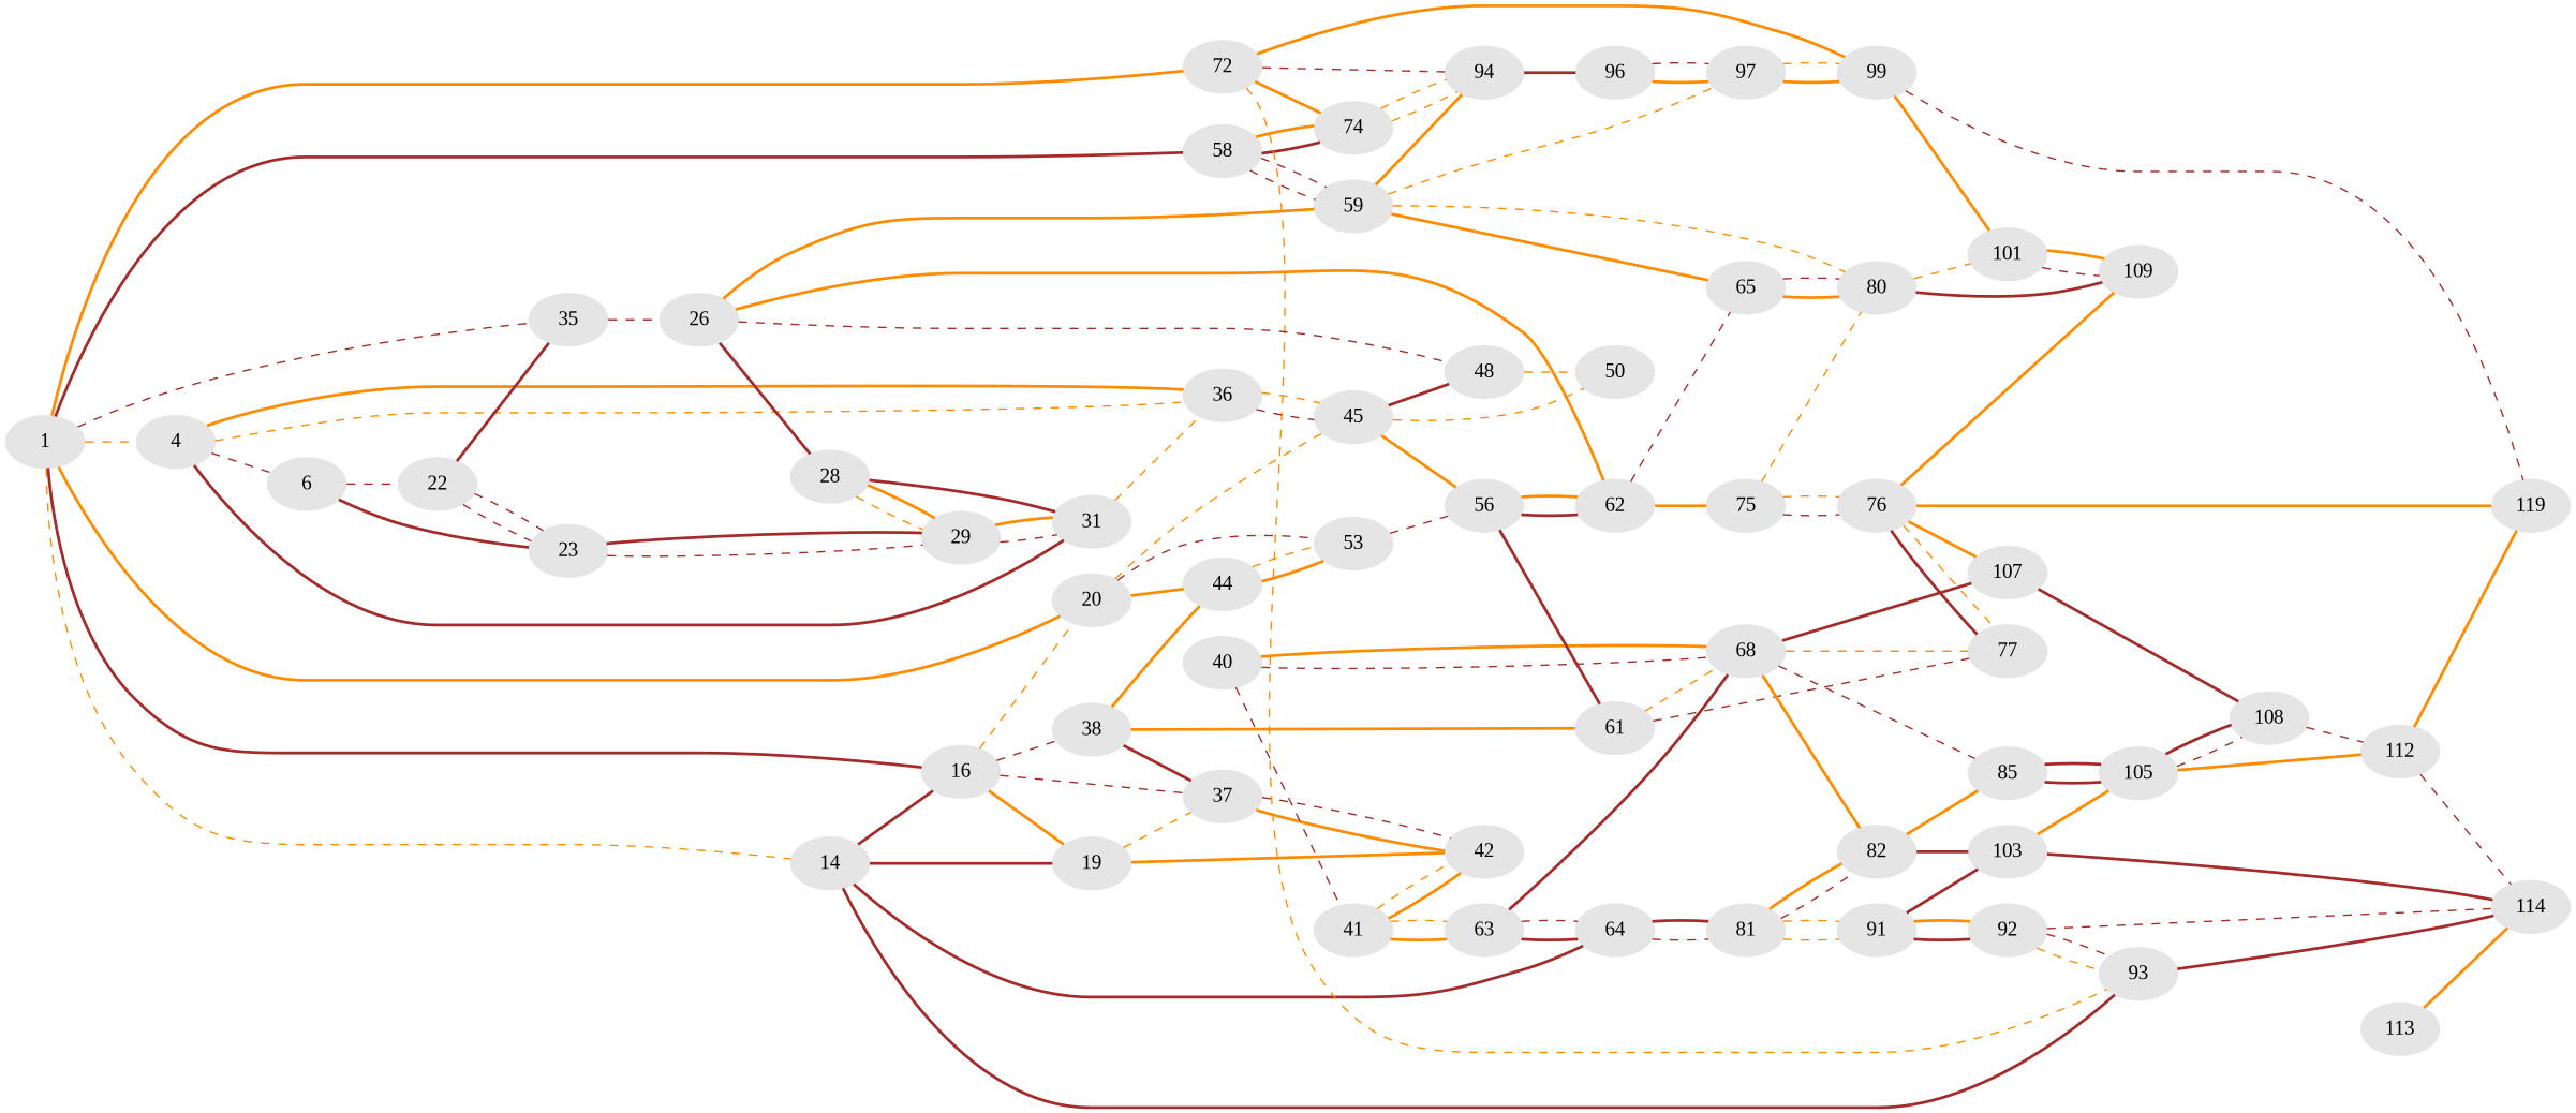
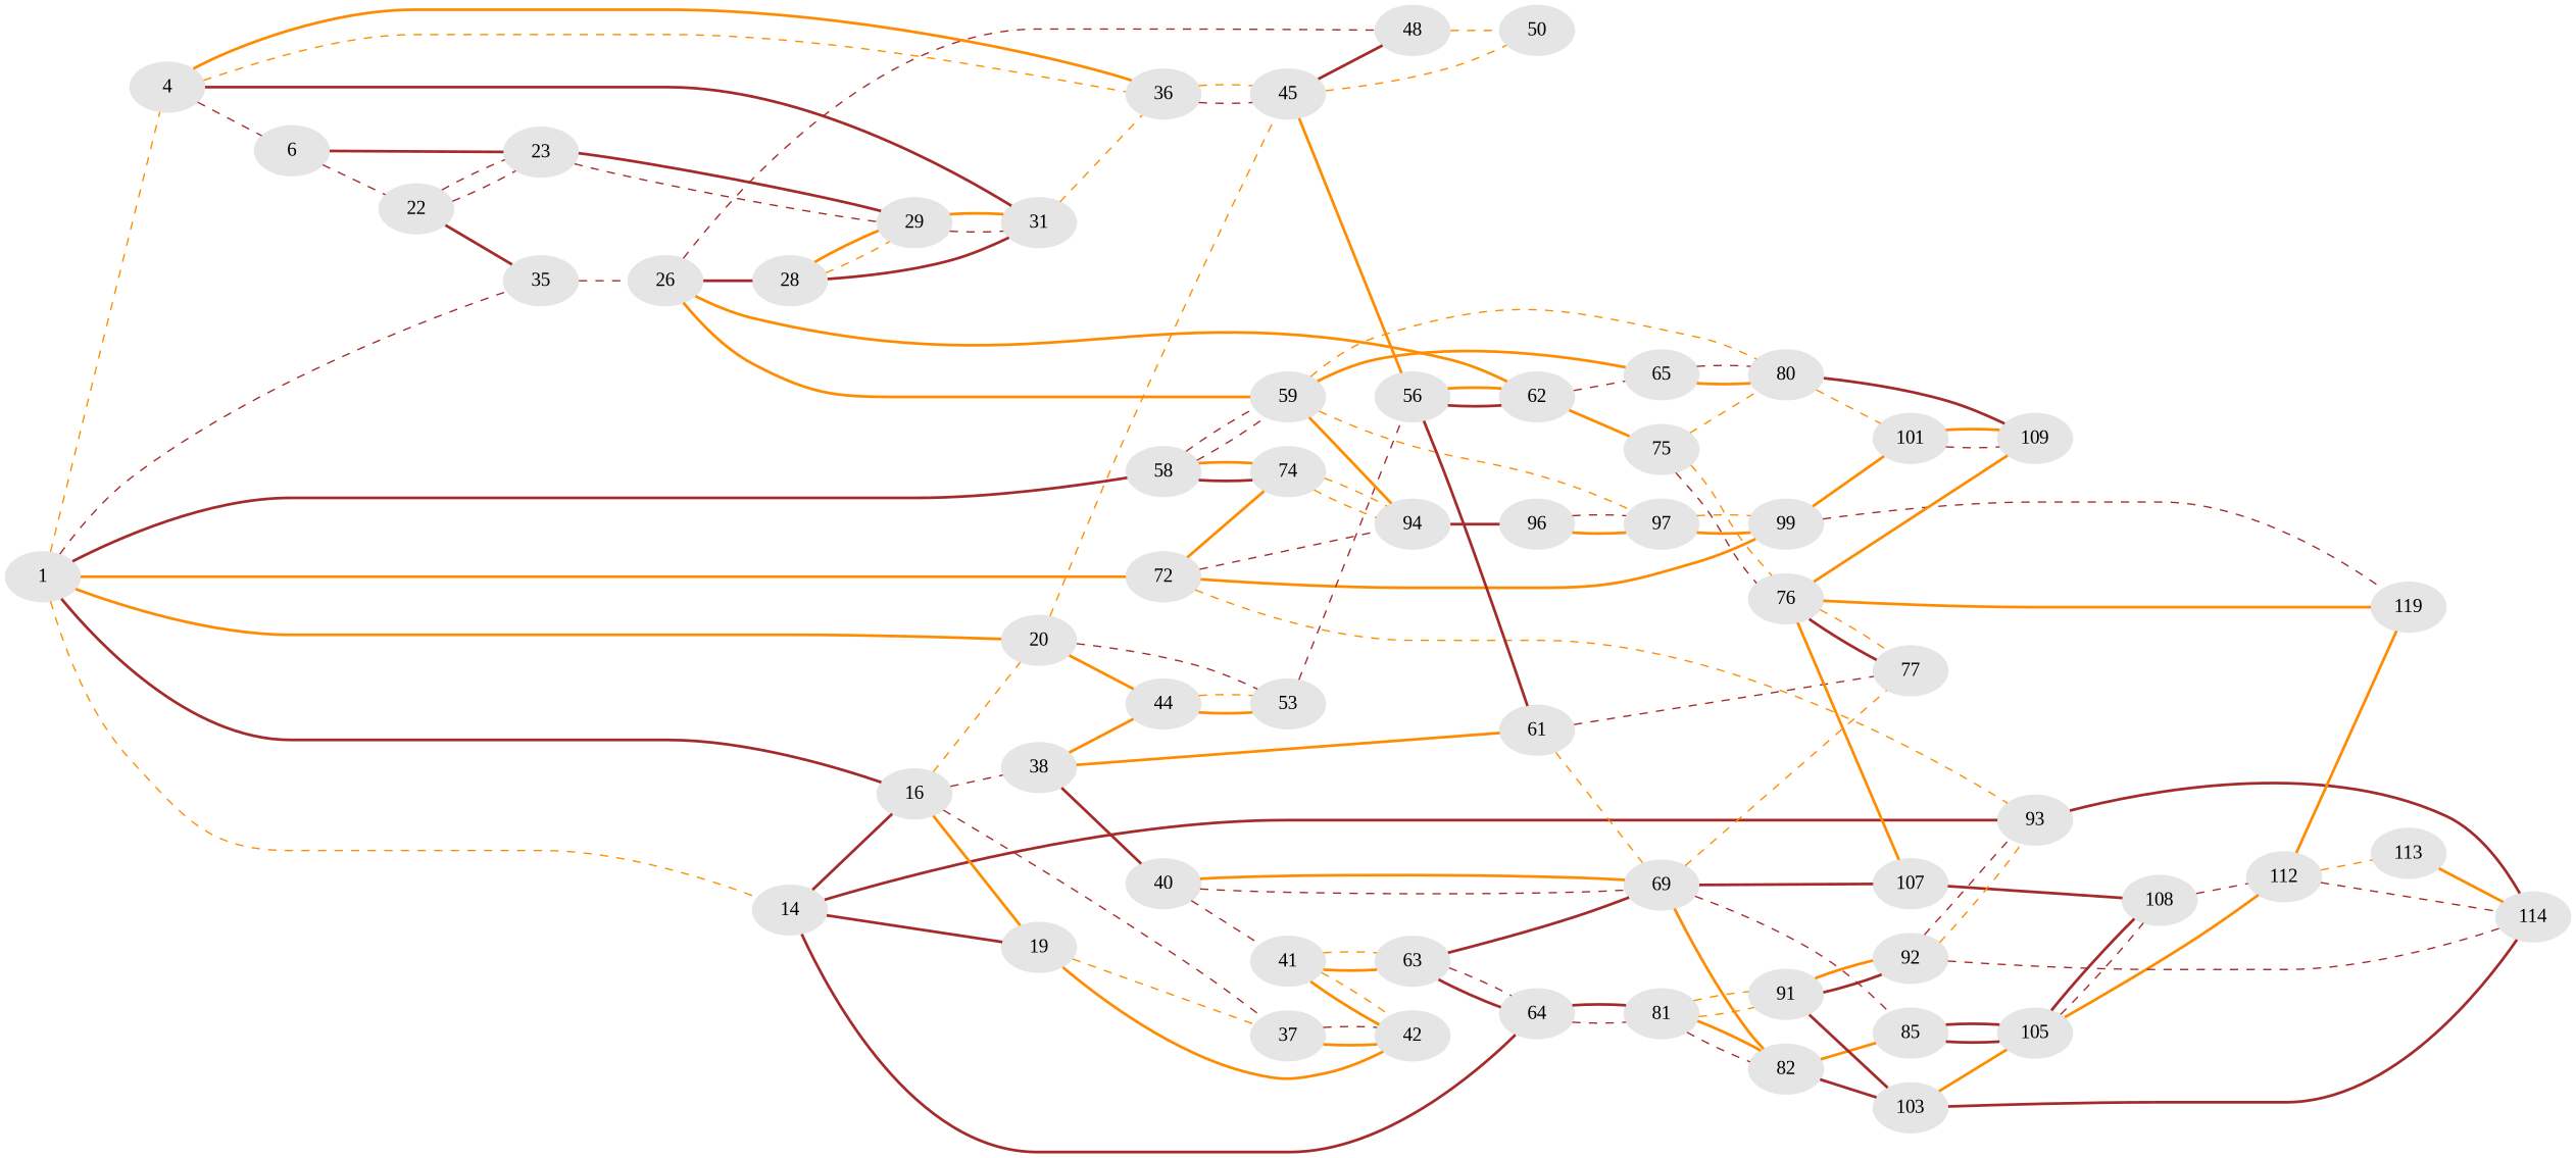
  graph {
    fontname="Liberation Serif"
    rankdir=LR
    node [color=gray90 fontname="Liberation Serif" style=filled]
    edge [color=darkorange fontname="Liberation Serif" style=bold]
    1 [super="+2+9"]
    4 [super="+5"]
    14 [super="+34+15"]
    16 [super="+17"]
    20 [super="+43"]
    n6 [label=35]
    58
    72 [super="+73"]
    6 [super="+7"]
    31 [super="+35"]
    36
    19 [super="+32"]
    64
    93
    37
    38 [super="+39"]
    44
    45 [super="+46"]
    53
    26 [super="+27+54"]
    59 [super="+60+78"]
    74
    94 [super="+102+95"]
    99 [super="+100"]
    22 [super="+24"]
    23
    29
    42
    81
    114 [super="+115+121"]
    40
    61 [super="+67"]
    48 [super="+52+49"]
    50
    56 [super="+57"]
    28
    62 [super="+66"]
    65
    80 [super="+89"]
    97
    75
    41
-   68 [super="+69"]
+   68 [super="+69" label=69]
    77
    63
    82 [super="+83"]
    85
    107
    109
    101
    96
    76 [super="+111"]
    91
    103 [super="+104"]
    105 [super="+106"]
    108
    119
    92
    112 [super="+117"]
    113
    1 -- 4 [style=dashed]
    1 -- 14 [style=dashed]
    1 -- 16 [color=brown]
    1 -- 20
    1 -- n6 [color=brown style=dashed]
    1 -- 58 [color=brown]
    1 -- 72
    4 -- 6 [color=brown style=dashed]
    4 -- 31 [color=brown]
    4 -- 36 [style=dashed]
    4 -- 36
    14 -- 16 [color=brown]
    14 -- 19 [color=brown weight=2]
    14 -- 64 [color=brown]
    14 -- 93 [color=brown]
    16 -- 20 [style=dashed]
    16 -- 19
    16 -- 37 [color=brown style=dashed]
    16 -- 38 [color=brown style=dashed]
    20 -- 44
    20 -- 45 [style=dashed]
    20 -- 53 [color=brown style=dashed]
    n6 -- 26 [color=brown style=dashed]
    58 -- 59 [color=brown style=dashed]
    58 -- 59 [color=brown style=dashed]
    58 -- 74 [color=brown]
    58 -- 74
    72 -- 93 [style=dashed]
    72 -- 74
    72 -- 94 [color=brown style=dashed]
    72 -- 99 [weight=2]
    6 -- 22 [color=brown style=dashed]
    6 -- 23 [color=brown]
    31 -- 36 [style=dashed]
    36 -- 45 [color=brown style=dashed]
    36 -- 45 [style=dashed]
    19 -- 37 [style=dashed]
    19 -- 42
    64 -- 81 [color=brown style=dashed]
    64 -- 81 [color=brown]
    93 -- 114 [color=brown]
    37 -- 42
    37 -- 42 [color=brown style=dashed]
    38 -- 44
-   38 -- 37 [color=brown]
+   38 -- 40 [color=brown]
    38 -- 61
    44 -- 53
    44 -- 53 [style=dashed]
    45 -- 48 [color=brown]
    45 -- 50 [style=dashed]
    45 -- 56
    53 -- 56 [color=brown style=dashed]
    26 -- 59
    26 -- 48 [color=brown style=dashed weight=2]
    26 -- 28 [color=brown]
    26 -- 62
    59 -- 94
    59 -- 65
    59 -- 80 [style=dashed]
    59 -- 97 [style=dashed]
    74 -- 94 [style=dashed]
    74 -- 94 [style=dashed]
    94 -- 96 [color=brown weight=2]
    99 -- 101
    99 -- 119 [color=brown style=dashed]
    22 -- n6 [color=brown]
    22 -- 23 [color=brown style=dashed]
    22 -- 23 [color=brown style=dashed]
    23 -- 29 [color=brown style=dashed]
    23 -- 29 [color=brown]
    29 -- 31 [color=brown style=dashed]
    29 -- 31
    81 -- 82 [color=brown style=dashed]
    81 -- 82
    81 -- 91 [style=dashed]
    81 -- 91 [style=dashed]
    40 -- 41 [color=brown style=dashed]
    40 -- 68 [color=brown style=dashed]
    40 -- 68
    61 -- 68 [style=dashed]
    61 -- 77 [color=brown style=dashed]
    48 -- 50 [style=dashed weight=2]
    56 -- 61 [color=brown]
    56 -- 62 [color=brown]
    56 -- 62
    28 -- 31 [color=brown]
    28 -- 29 [style=dashed]
    28 -- 29
    62 -- 65 [color=brown style=dashed]
    62 -- 75
    65 -- 80
    65 -- 80 [color=brown style=dashed]
    80 -- 109 [color=brown]
    80 -- 101 [style=dashed]
    97 -- 99
    97 -- 99 [style=dashed]
    75 -- 80 [style=dashed]
    75 -- 76 [color=brown style=dashed]
    75 -- 76 [style=dashed]
    41 -- 42
    41 -- 42 [style=dashed]
    41 -- 63
    41 -- 63 [style=dashed]
    68 -- 77 [style=dashed]
    68 -- 82
    68 -- 85 [color=brown style=dashed]
    68 -- 107 [color=brown]
    63 -- 64 [color=brown]
    63 -- 64 [color=brown style=dashed]
    63 -- 68 [color=brown]
    82 -- 85
    82 -- 103 [color=brown]
    85 -- 105 [color=brown]
    85 -- 105 [color=brown]
    107 -- 108 [color=brown]
    101 -- 109 [color=brown style=dashed]
    101 -- 109
    96 -- 97
    96 -- 97 [color=brown style=dashed]
    76 -- 77 [color=brown]
    76 -- 77 [style=dashed]
    76 -- 107
    76 -- 109
    76 -- 119
    91 -- 103 [color=brown]
    91 -- 92 [color=brown]
    91 -- 92
    103 -- 114 [color=brown]
    103 -- 105
    105 -- 108 [color=brown style=dashed]
    105 -- 108 [color=brown]
    105 -- 112
    108 -- 112 [color=brown style=dashed]
    92 -- 93 [style=dashed]
    92 -- 93 [color=brown style=dashed]
    92 -- 114 [color=brown style=dashed]
    112 -- 114 [color=brown style=dashed]
    112 -- 119
+   112 -- 113 [style=dashed weight=2]
    113 -- 114
  }
